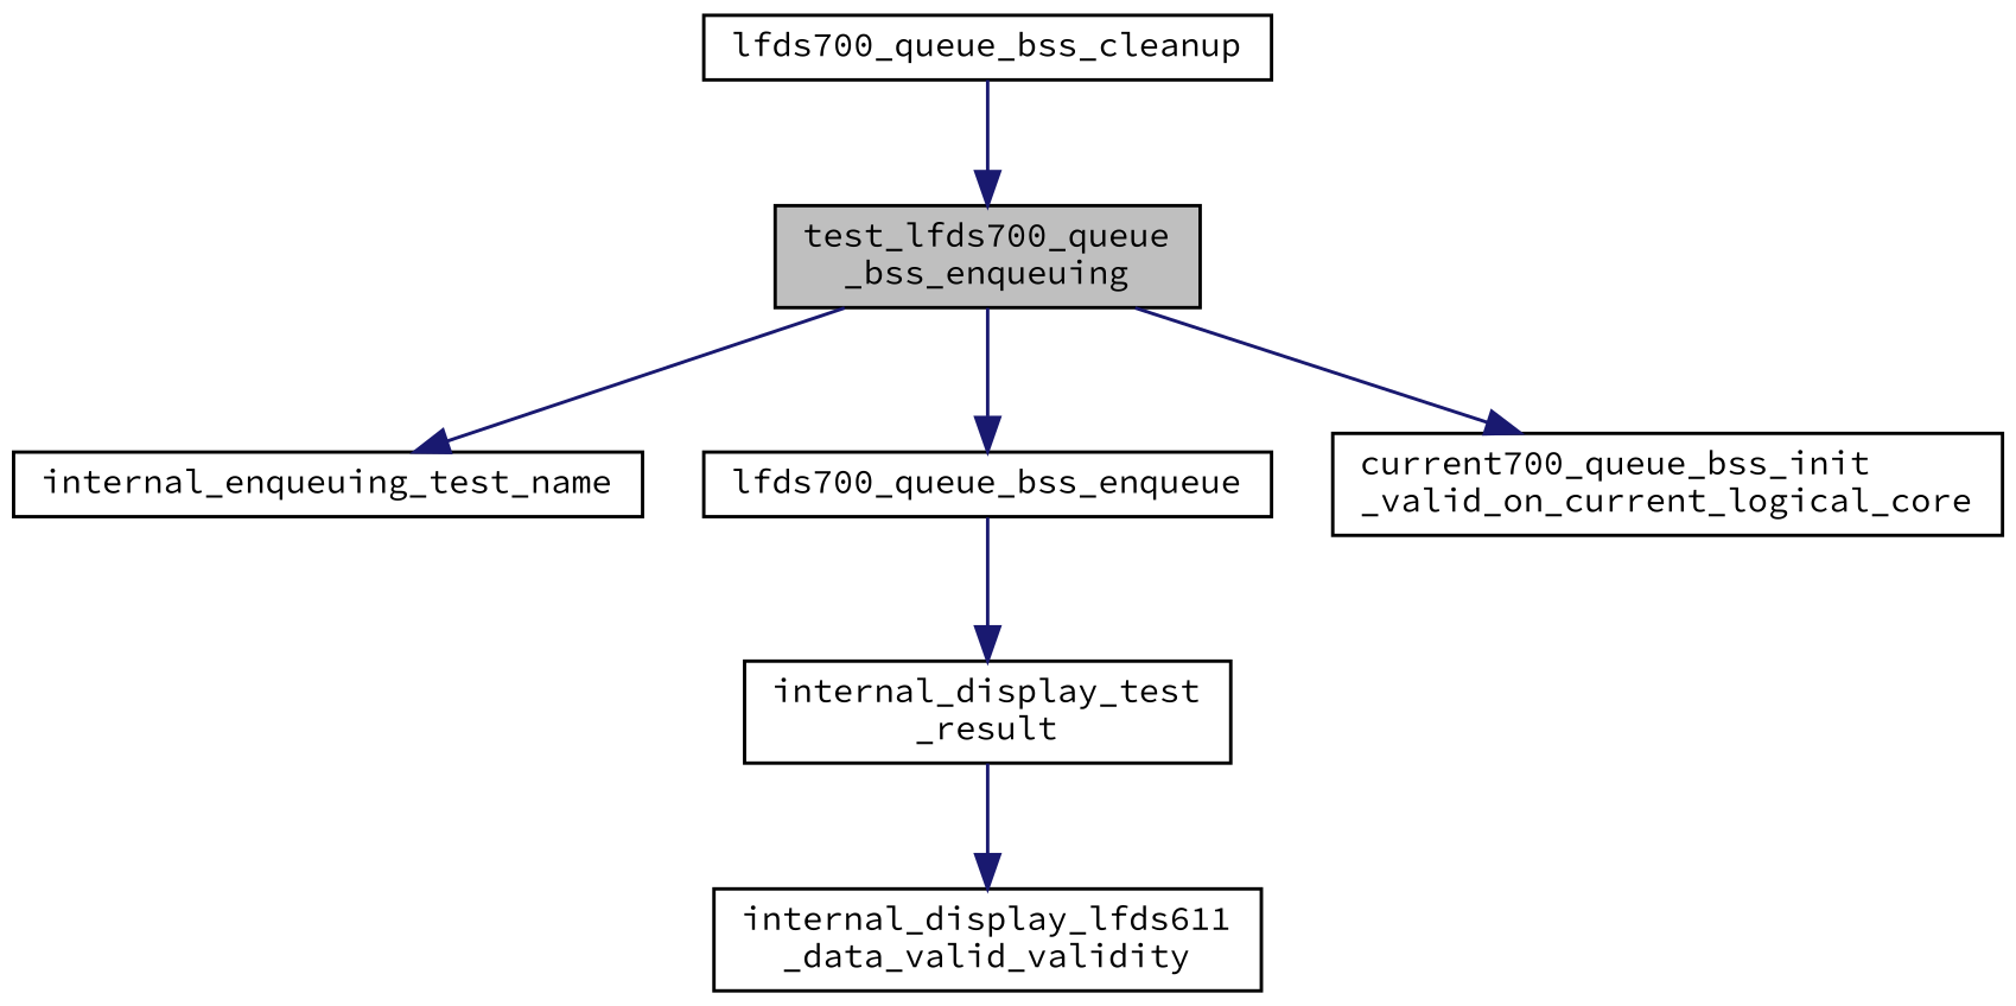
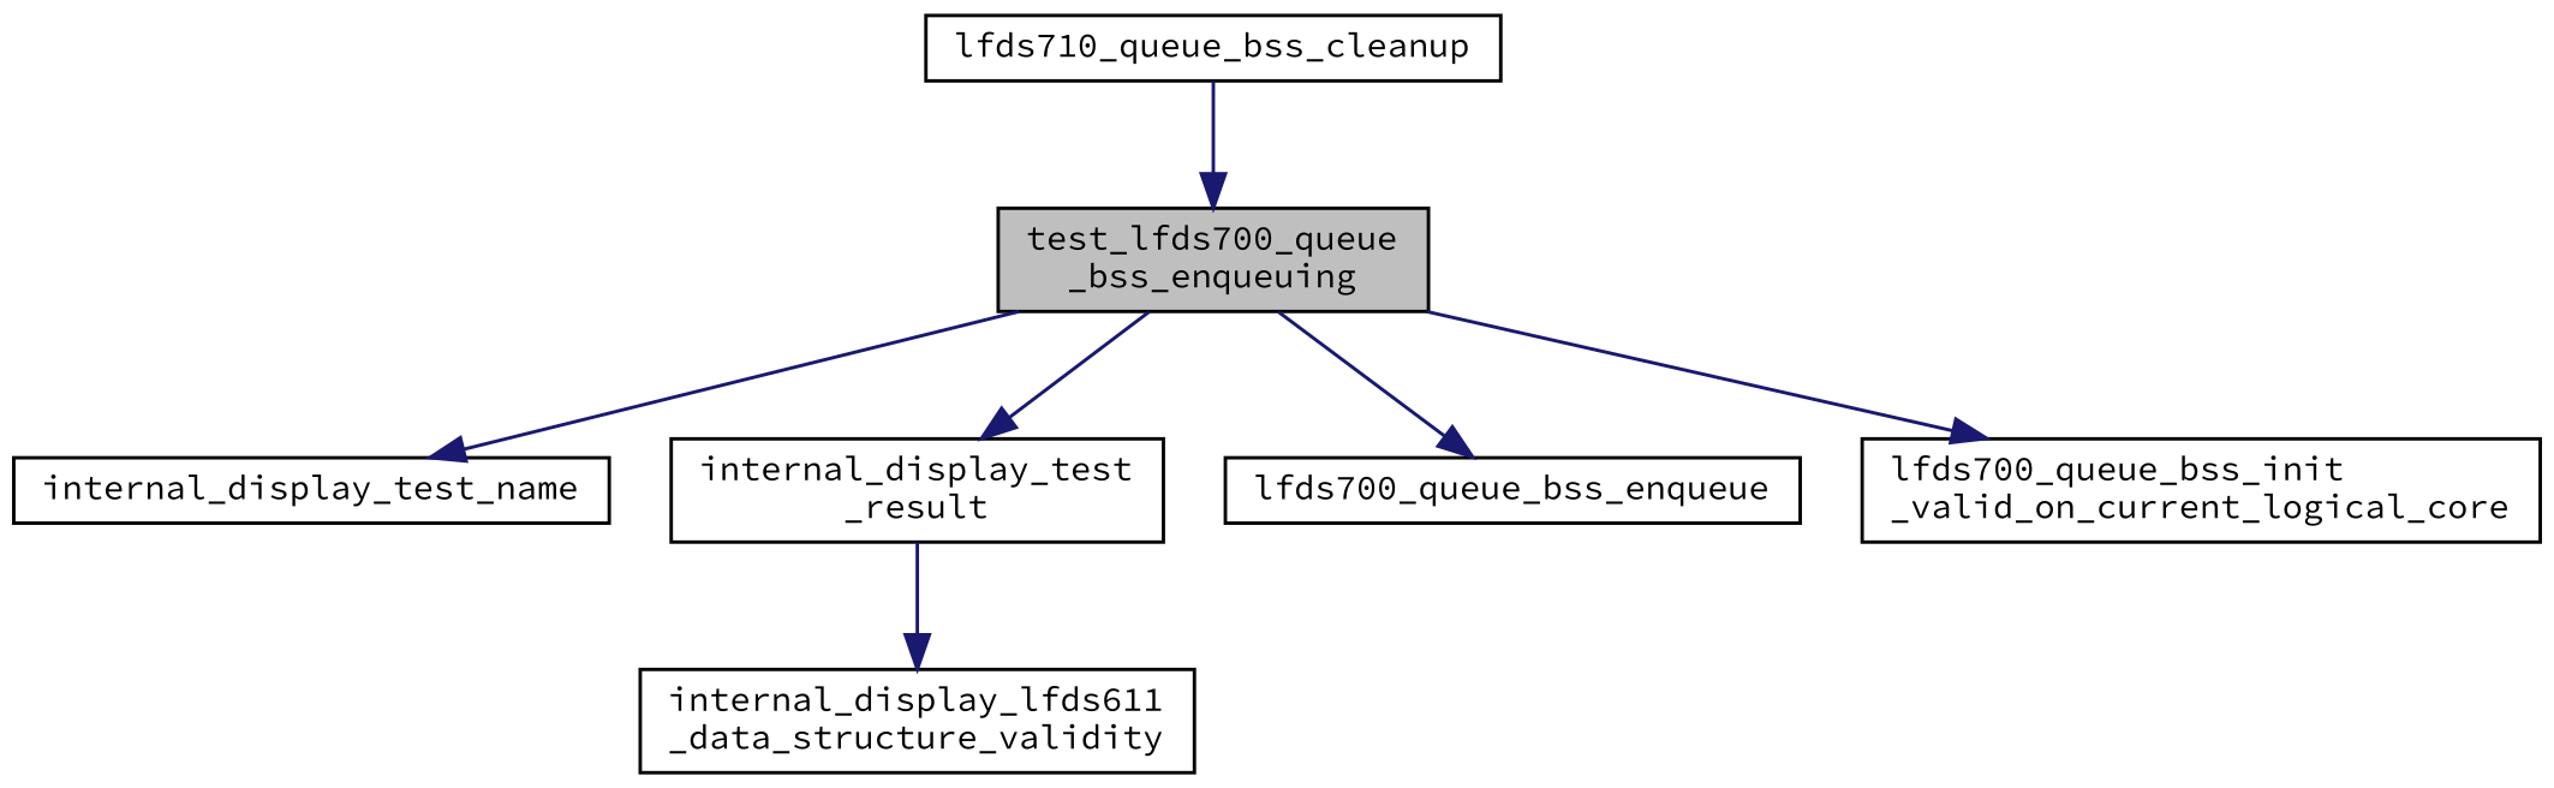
  digraph {
    fontname="Source Code Pro"
    rankdir=TB
    node [color=black fillcolor=white fontname="Source Code Pro" fontsize=10 shape=record style=filled]
    edge [color=midnightblue fontname="Source Code Pro" fontsize=10 labelfontname=Helvetica labelfontsize=10 style=solid]
    n1 [fillcolor=grey75 fontcolor=black height=0.2 label="test_lfds700_queue\l_bss_enqueuing" width=0.4]
-   n2 [height=0.2 label=internal_enqueuing_test_name width=0.4]
+   n2 [height=0.2 label=internal_display_test_name width=0.4]
    n3 [height=0.2 label="internal_display_test\l_result" width=0.4]
    n4 [height=0.2 label=lfds700_queue_bss_enqueue width=0.4]
-   n5 [height=0.2 label="current700_queue_bss_init\l_valid_on_current_logical_core" width=0.4]
-   n6 [height=0.2 label="internal_display_lfds611\l_data_valid_validity" width=0.4]
-   n7 [height=0.2 label=lfds700_queue_bss_cleanup width=0.4]
+   n5 [height=0.2 label="lfds700_queue_bss_init\l_valid_on_current_logical_core" width=0.4]
+   n6 [height=0.2 label="internal_display_lfds611\l_data_structure_validity" width=0.4]
+   n7 [height=0.2 label=lfds710_queue_bss_cleanup width=0.4]
    n1 -> n2
-   n4 -> n3
+   n1 -> n3
    n1 -> n4
    n1 -> n5
    n3 -> n6
    n7 -> n1
  }
